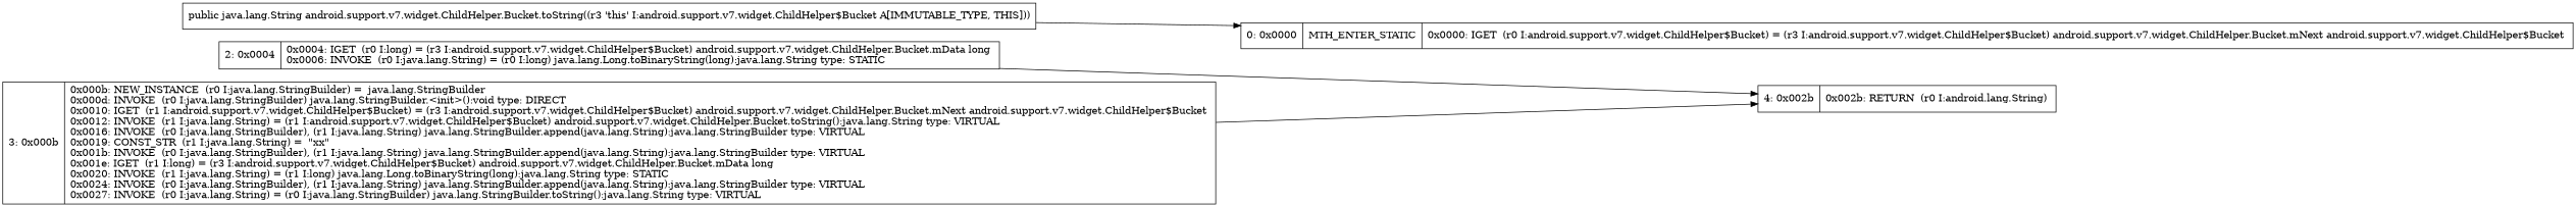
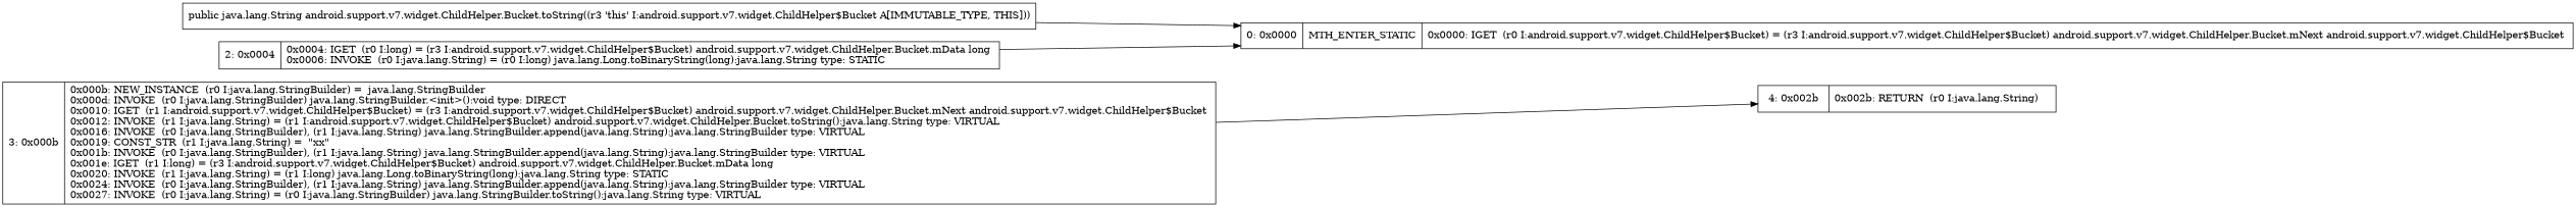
  digraph {
    rankdir=LR
    node [shape=record]
    n1 [label="{0\:\ 0x0000|MTH_ENTER_STATIC\l|0x0000: IGET  (r0 I:android.support.v7.widget.ChildHelper$Bucket) = (r3 I:android.support.v7.widget.ChildHelper$Bucket) android.support.v7.widget.ChildHelper.Bucket.mNext android.support.v7.widget.ChildHelper$Bucket \l}"]
    n2 [label="{2\:\ 0x0004|0x0004: IGET  (r0 I:long) = (r3 I:android.support.v7.widget.ChildHelper$Bucket) android.support.v7.widget.ChildHelper.Bucket.mData long \l0x0006: INVOKE  (r0 I:java.lang.String) = (r0 I:long) java.lang.Long.toBinaryString(long):java.lang.String type: STATIC \l}"]
-   n3 [label="{4\:\ 0x002b|0x002b: RETURN  (r0 I:android.lang.String) \l}"]
+   n3 [label="{4\:\ 0x002b|0x002b: RETURN  (r0 I:java.lang.String) \l}"]
    n4 [label="{3\:\ 0x000b|0x000b: NEW_INSTANCE  (r0 I:java.lang.StringBuilder) =  java.lang.StringBuilder \l0x000d: INVOKE  (r0 I:java.lang.StringBuilder) java.lang.StringBuilder.\<init\>():void type: DIRECT \l0x0010: IGET  (r1 I:android.support.v7.widget.ChildHelper$Bucket) = (r3 I:android.support.v7.widget.ChildHelper$Bucket) android.support.v7.widget.ChildHelper.Bucket.mNext android.support.v7.widget.ChildHelper$Bucket \l0x0012: INVOKE  (r1 I:java.lang.String) = (r1 I:android.support.v7.widget.ChildHelper$Bucket) android.support.v7.widget.ChildHelper.Bucket.toString():java.lang.String type: VIRTUAL \l0x0016: INVOKE  (r0 I:java.lang.StringBuilder), (r1 I:java.lang.String) java.lang.StringBuilder.append(java.lang.String):java.lang.StringBuilder type: VIRTUAL \l0x0019: CONST_STR  (r1 I:java.lang.String) =  \"xx\" \l0x001b: INVOKE  (r0 I:java.lang.StringBuilder), (r1 I:java.lang.String) java.lang.StringBuilder.append(java.lang.String):java.lang.StringBuilder type: VIRTUAL \l0x001e: IGET  (r1 I:long) = (r3 I:android.support.v7.widget.ChildHelper$Bucket) android.support.v7.widget.ChildHelper.Bucket.mData long \l0x0020: INVOKE  (r1 I:java.lang.String) = (r1 I:long) java.lang.Long.toBinaryString(long):java.lang.String type: STATIC \l0x0024: INVOKE  (r0 I:java.lang.StringBuilder), (r1 I:java.lang.String) java.lang.StringBuilder.append(java.lang.String):java.lang.StringBuilder type: VIRTUAL \l0x0027: INVOKE  (r0 I:java.lang.String) = (r0 I:java.lang.StringBuilder) java.lang.StringBuilder.toString():java.lang.String type: VIRTUAL \l}"]
    n5 [label="{public java.lang.String android.support.v7.widget.ChildHelper.Bucket.toString((r3 'this' I:android.support.v7.widget.ChildHelper$Bucket A[IMMUTABLE_TYPE, THIS])) }"]
-   n2 -> n3
+   n2 -> n1
    n4 -> n3
    n5 -> n1
  }
